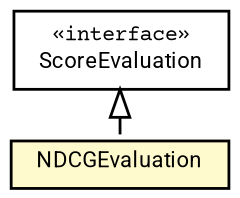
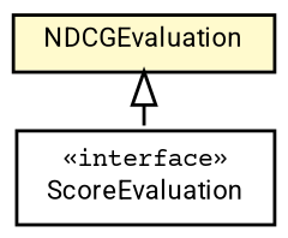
  digraph {
    nodesep=0.15
    rankdir=TB
    ranksep=0.25
    fontname="Courier Prime"
    node [fontcolor=black fontname="Courier Prime" fontsize=8 margin=0 shape=plaintext]
    n1 [height=0 label=<<table title="de.lmu.ifi.dbs.elki.evaluation.scores.ScoreEvaluation" border="0" cellborder="1" cellspacing="0" cellpadding="2" href="ScoreEvaluation.html" target="_parent"> 		<tr><td><table border="0" cellspacing="0" cellpadding="1"> 		<tr><td align="center" balign="center"> &#171;interface&#187; </td></tr> 		<tr><td align="center" balign="center"> <font face="Roboto">ScoreEvaluation</font> </td></tr> 		</table></td></tr> 		</table>> width=0]
    n2 [height=0 label=<<table title="de.lmu.ifi.dbs.elki.evaluation.scores.NDCGEvaluation" border="0" cellborder="1" cellspacing="0" cellpadding="2" bgcolor="lemonChiffon" href="NDCGEvaluation.html" target="_parent"> 		<tr><td><table border="0" cellspacing="0" cellpadding="1"> 		<tr><td align="center" balign="center"> <font face="Roboto">NDCGEvaluation</font> </td></tr> 		</table></td></tr> 		</table>> width=0]
-   n1 -> n2 [arrowtail=empty color=black dir=back fontname="Courier Prime" fontsize=7 labelfontname=Roboto labelfontsize=7 style=dashed weight=9]
+   n2 -> n1 [arrowtail=empty color=black dir=back fontname="Courier Prime" fontsize=7 labelfontname=Roboto labelfontsize=7 style=dashed weight=9]
  }
